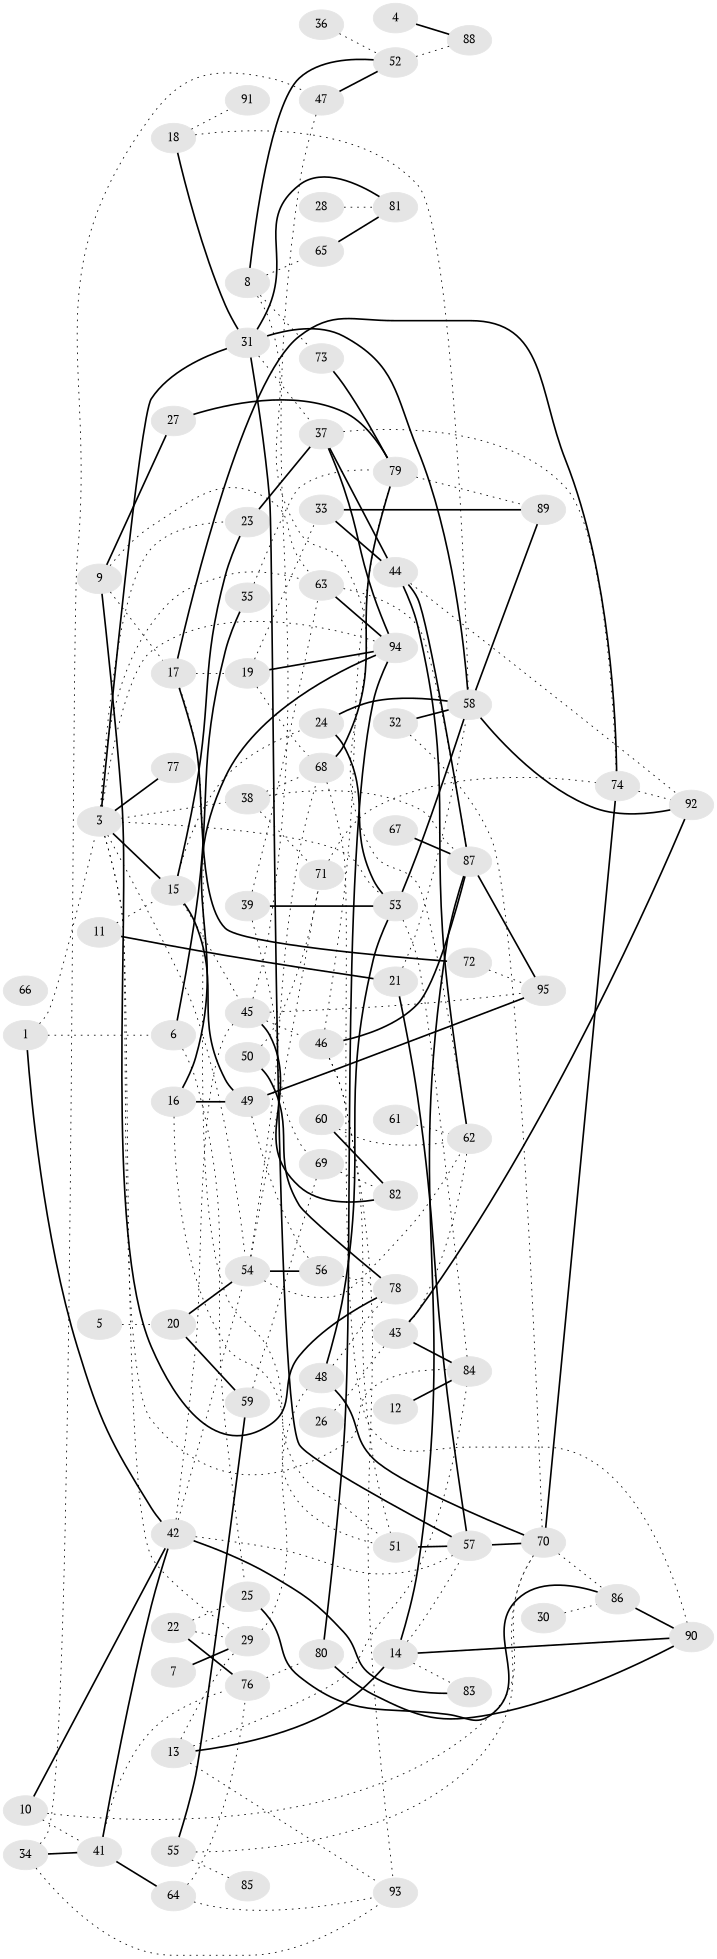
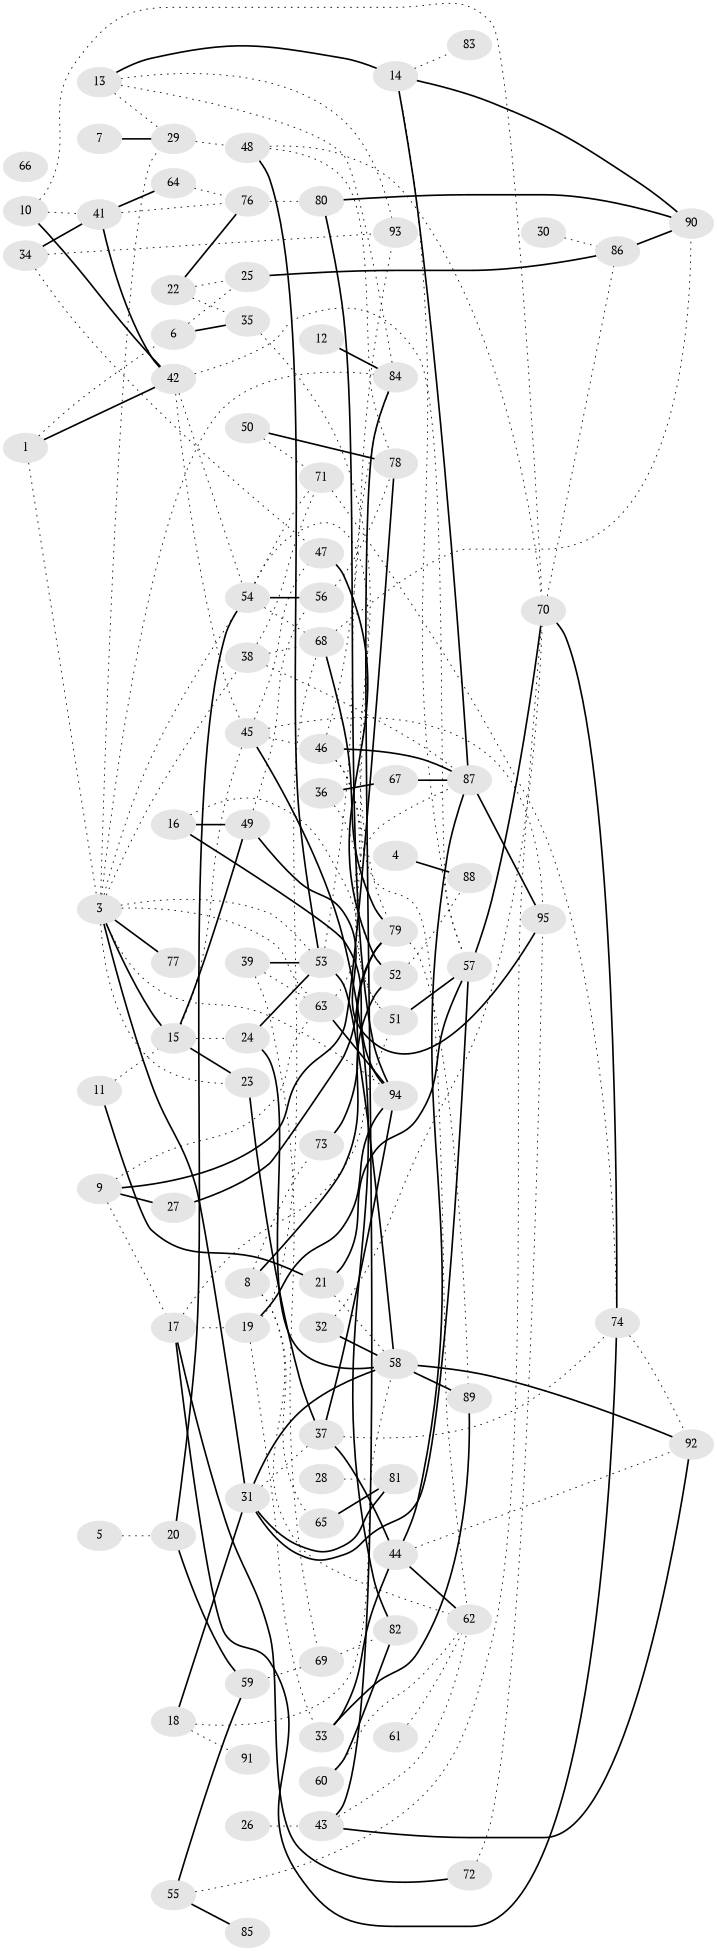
  graph {
    fontname="PT Serif"
    rankdir=LR
    node [color=gray90 fontname="PT Serif" style=filled]
    edge [fontname="PT Serif" style=dotted]
    1
    3
    6
    42
    15
    23
    29
    31
    38
    53
    54
    63
    77
    84
    94
    25
    35
    57
    83
    45
    30
    86
    76
    80
    24
    49
    37
    48
    58
    81
    87
    68
    71
    62
    56
    4
    88
    5
    20
    59
    79
    7
    8
    52
    65
    73
    9
    17
    27
    78
    51
    19
    72
    74
    10
    41
    70
    64
    11
    21
    12
    13
    14
    93
    90
    95
    47
    46
    82
    16
    33
    92
    18
    91
    89
    44
    69
    22
    26
    43
    28
    32
    34
    36
    67
    39
    60
    50
    55
    85
    61
    66
    1 -- 3
    1 -- 6
    1 -- 42 [style=bold]
    3 -- 15 [style=bold]
    3 -- 23
    3 -- 29
    3 -- 31 [style=bold]
    3 -- 38
    3 -- 53
    3 -- 54
    3 -- 63
    3 -- 77 [style=bold]
    3 -- 84
    3 -- 94
    6 -- 25
    6 -- 35 [style=bold]
    42 -- 54
    42 -- 57
-   42 -- 83 [style=bold]
    42 -- 45
    15 -- 23 [style=bold]
    15 -- 45
    15 -- 24
    15 -- 49 [style=bold]
    23 -- 37 [style=bold]
    29 -- 48
    31 -- 57 [style=bold]
    31 -- 37
    31 -- 58 [style=bold]
    31 -- 81 [style=bold]
    38 -- 87
    38 -- 68
    38 -- 71
    53 -- 84
    53 -- 58 [style=bold]
    54 -- 68
    54 -- 71
    54 -- 62
    54 -- 56 [style=bold]
    63 -- 94 [style=bold]
    63 -- 87
    25 -- 86 [style=bold]
    35 -- 79
    57 -- 70 [style=bold]
    45 -- 95
    45 -- 47
    45 -- 46
    45 -- 82 [style=bold]
    30 -- 86
    86 -- 90 [style=bold]
    76 -- 80
    80 -- 94 [style=bold]
    80 -- 90 [style=bold]
    24 -- 53 [style=bold]
    24 -- 58 [style=bold]
    49 -- 56
    49 -- 95 [style=bold]
    37 -- 94 [style=bold]
    37 -- 74
    37 -- 44 [style=bold]
    48 -- 53 [style=bold]
    48 -- 78
-   48 -- 70 [style=bold]
+   48 -- 70
    58 -- 92 [style=bold]
    58 -- 89 [style=bold]
    87 -- 95 [style=bold]
    68 -- 79 [style=bold]
    68 -- 90
    71 -- 74
    56 -- 78
    4 -- 88 [style=bold]
    5 -- 20
    20 -- 54 [style=bold]
    20 -- 59 [style=bold]
    59 -- 69
    79 -- 89
    7 -- 29 [style=bold]
    8 -- 62
    8 -- 52 [style=bold]
    8 -- 65
    8 -- 73
    52 -- 88
    65 -- 81 [style=bold]
    73 -- 79 [style=bold]
    9 -- 63
    9 -- 17
    9 -- 27 [style=bold]
    9 -- 78 [style=bold]
    17 -- 51
    17 -- 19
    17 -- 72 [style=bold]
    17 -- 74 [style=bold]
    27 -- 79 [style=bold]
    51 -- 57 [style=bold]
    19 -- 94 [style=bold]
    19 -- 68
    19 -- 33
    72 -- 95
    74 -- 92
    10 -- 42 [style=bold]
    10 -- 41
    10 -- 70
    41 -- 42 [style=bold]
    41 -- 76
    41 -- 64 [style=bold]
    70 -- 86
    70 -- 74 [style=bold]
    64 -- 76
-   64 -- 93
    11 -- 15
    11 -- 21 [style=bold]
    21 -- 57 [style=bold]
    21 -- 58
    12 -- 84 [style=bold]
    13 -- 29
    13 -- 84
    13 -- 14 [style=bold]
    13 -- 93
    14 -- 57
    14 -- 83
    14 -- 87 [style=bold]
    14 -- 90 [style=bold]
    47 -- 52 [style=bold]
    46 -- 87 [style=bold]
    46 -- 79
    46 -- 51
    46 -- 93
    16 -- 94 [style=bold]
    16 -- 49 [style=bold]
    16 -- 51
    33 -- 89 [style=bold]
    33 -- 44 [style=bold]
    18 -- 31 [style=bold]
    18 -- 58
    18 -- 91
    44 -- 87 [style=bold]
    44 -- 62 [style=bold]
    44 -- 92
    69 -- 82
    22 -- 25
-   22 -- 29
+   22 -- 35
    22 -- 76 [style=bold]
    26 -- 43
    43 -- 84 [style=bold]
    43 -- 62
    43 -- 92 [style=bold]
    28 -- 81
    32 -- 58 [style=bold]
    32 -- 70
    34 -- 41 [style=bold]
    34 -- 93
    34 -- 47
    36 -- 52
+   36 -- 67 [style=bold]
    67 -- 87 [style=bold]
    39 -- 53 [style=bold]
    39 -- 63
    39 -- 69
    60 -- 62
    60 -- 82 [style=bold]
    50 -- 71
    50 -- 78 [style=bold]
    55 -- 59 [style=bold]
    55 -- 70
-   55 -- 85
+   55 -- 85 [style=bold]
    61 -- 62
  }
